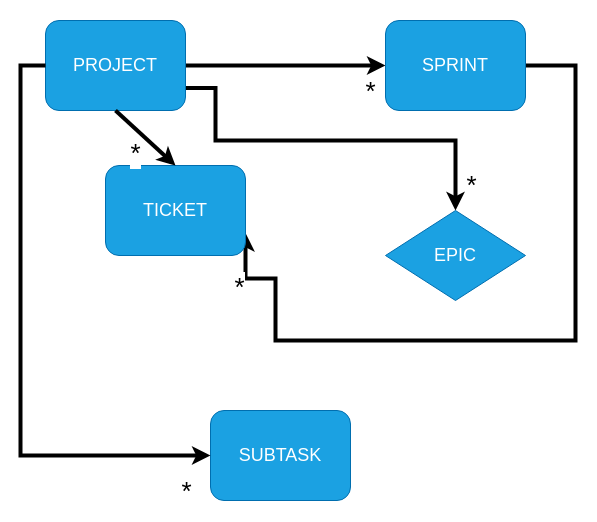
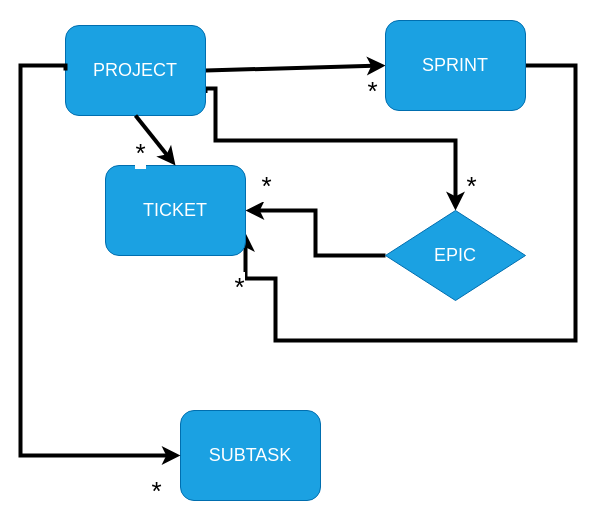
  <mxCell id="0" />
  <mxCell id="1" parent="0" />
  <mxCell id="2" style="edgeStyle=none;html=1;exitX=1;exitY=0.5;exitDx=0;exitDy=0;entryX=0;entryY=0.5;entryDx=0;entryDy=0;fontSize=18;strokeWidth=4;strokeColor=#000000;rounded=0;" edge="1" parent="1" source="6" target="9"><mxGeometry relative="1" as="geometry" /></mxCell>
  <mxCell id="3" value="*" style="edgeLabel;html=1;align=center;verticalAlign=middle;resizable=0;points=[];fontSize=26;" vertex="1" connectable="0" parent="2"><mxGeometry x="0.751" y="2" relative="1" as="geometry"><mxPoint x="9" y="27" as="offset" /></mxGeometry></mxCell>
  <mxCell id="4" style="edgeStyle=orthogonalEdgeStyle;html=1;exitX=1;exitY=0.75;exitDx=0;exitDy=0;entryX=0.5;entryY=0;entryDx=0;entryDy=0;strokeColor=#000000;strokeWidth=4;fontSize=18;rounded=0;" edge="1" parent="1" source="6" target="12"><mxGeometry relative="1" as="geometry"><Array as="points"><mxPoint x="215" y="88" /><mxPoint x="215" y="140" /><mxPoint x="455" y="140" /></Array></mxGeometry></mxCell>
  <mxCell id="5" value="*" style="edgeLabel;html=1;align=center;verticalAlign=middle;resizable=0;points=[];fontSize=26;" vertex="1" connectable="0" parent="4"><mxGeometry x="0.869" y="-3" relative="1" as="geometry"><mxPoint x="18" as="offset" /></mxGeometry></mxCell>
- <mxCell id="6" value="&lt;font style=&quot;font-size: 18px;&quot;&gt;PROJECT&lt;/font&gt;" style="rounded=1;whiteSpace=wrap;html=1;fillColor=#1ba1e2;fontColor=#ffffff;strokeColor=#006EAF;" vertex="1" parent="1"><mxGeometry x="45" y="20" width="140" height="90" as="geometry" /></mxCell>
+ <mxCell id="6" value="&lt;font style=&quot;font-size: 18px;&quot;&gt;PROJECT&lt;/font&gt;" style="rounded=1;whiteSpace=wrap;html=1;fillColor=#1ba1e2;fontColor=#ffffff;strokeColor=#006EAF;" vertex="1" parent="1"><mxGeometry x="65" y="25" width="140" height="90" as="geometry" /></mxCell>
  <mxCell id="7" style="edgeStyle=orthogonalEdgeStyle;html=1;entryX=1;entryY=0.75;entryDx=0;entryDy=0;strokeColor=#000000;strokeWidth=4;fontSize=18;rounded=0;" edge="1" parent="1" source="9" target="13"><mxGeometry relative="1" as="geometry"><Array as="points"><mxPoint x="575" y="65" /><mxPoint x="575" y="340" /><mxPoint x="275" y="340" /><mxPoint x="275" y="278" /></Array></mxGeometry></mxCell>
  <mxCell id="8" value="*" style="edgeLabel;html=1;align=center;verticalAlign=middle;resizable=0;points=[];fontSize=26;" vertex="1" connectable="0" parent="7"><mxGeometry x="0.918" relative="1" as="geometry"><mxPoint x="-7" y="22" as="offset" /></mxGeometry></mxCell>
  <mxCell id="9" value="&lt;font style=&quot;font-size: 18px;&quot;&gt;SPRINT&lt;/font&gt;" style="rounded=1;whiteSpace=wrap;html=1;fillColor=#1ba1e2;fontColor=#ffffff;strokeColor=#006EAF;" vertex="1" parent="1"><mxGeometry x="385" y="20" width="140" height="90" as="geometry" /></mxCell>
+ <mxCell id="10" style="edgeStyle=orthogonalEdgeStyle;html=1;entryX=1;entryY=0.5;entryDx=0;entryDy=0;strokeColor=#000000;strokeWidth=4;fontSize=18;rounded=0;" edge="1" parent="1" source="12" target="13"><mxGeometry relative="1" as="geometry" /></mxCell>
+ <mxCell id="11" value="*" style="edgeLabel;html=1;align=center;verticalAlign=middle;resizable=0;points=[];fontSize=26;" vertex="1" connectable="0" parent="10"><mxGeometry x="0.449" y="-1" relative="1" as="geometry"><mxPoint x="-31" y="-24" as="offset" /></mxGeometry></mxCell>
  <mxCell id="12" value="&lt;font style=&quot;font-size: 18px;&quot;&gt;EPIC&lt;/font&gt;" style="rhombus;whiteSpace=wrap;html=1;fillColor=#1ba1e2;fontColor=#ffffff;strokeColor=#006EAF;" vertex="1" parent="1"><mxGeometry x="385" y="210" width="140" height="90" as="geometry" /></mxCell>
  <mxCell id="13" value="&lt;font style=&quot;font-size: 18px;&quot;&gt;TICKET&lt;/font&gt;" style="rounded=1;whiteSpace=wrap;html=1;fillColor=#1ba1e2;fontColor=#ffffff;strokeColor=#006EAF;" vertex="1" parent="1"><mxGeometry x="105" y="165" width="140" height="90" as="geometry" /></mxCell>
- <mxCell id="14" value="&lt;font style=&quot;font-size: 18px;&quot;&gt;SUBTASK&lt;/font&gt;" style="rounded=1;whiteSpace=wrap;html=1;fillColor=#1ba1e2;fontColor=#ffffff;strokeColor=#006EAF;" vertex="1" parent="1"><mxGeometry x="210" y="410" width="140" height="90" as="geometry" /></mxCell>
+ <mxCell id="14" value="&lt;font style=&quot;font-size: 18px;&quot;&gt;SUBTASK&lt;/font&gt;" style="rounded=1;whiteSpace=wrap;html=1;fillColor=#1ba1e2;fontColor=#ffffff;strokeColor=#006EAF;" vertex="1" parent="1"><mxGeometry x="180" y="410" width="140" height="90" as="geometry" /></mxCell>
  <mxCell id="15" style="edgeStyle=none;html=1;exitX=0.5;exitY=1;exitDx=0;exitDy=0;entryX=0.5;entryY=0;entryDx=0;entryDy=0;fontSize=18;strokeWidth=4;strokeColor=#000000;rounded=0;" edge="1" parent="1" source="6" target="13"><mxGeometry relative="1" as="geometry"><mxPoint x="195" y="75" as="sourcePoint" /><mxPoint x="395" y="75" as="targetPoint" /></mxGeometry></mxCell>
  <mxCell id="16" value="&lt;font style=&quot;font-size: 26px;&quot;&gt;*&lt;/font&gt;" style="edgeLabel;html=1;align=center;verticalAlign=middle;resizable=0;points=[];fontSize=18;" vertex="1" connectable="0" parent="15"><mxGeometry x="0.473" y="-2" relative="1" as="geometry"><mxPoint x="-23" as="offset" /></mxGeometry></mxCell>
  <mxCell id="17" style="edgeStyle=orthogonalEdgeStyle;html=1;exitX=0;exitY=0.5;exitDx=0;exitDy=0;entryX=0;entryY=0.5;entryDx=0;entryDy=0;fontSize=18;strokeWidth=4;strokeColor=#000000;rounded=0;" edge="1" parent="1" source="6" target="14"><mxGeometry relative="1" as="geometry"><mxPoint x="305" y="180" as="sourcePoint" /><mxPoint x="305" y="280" as="targetPoint" /><Array as="points"><mxPoint x="20" y="65" /><mxPoint x="20" y="455" /></Array></mxGeometry></mxCell>
  <mxCell id="18" value="*" style="edgeLabel;html=1;align=center;verticalAlign=middle;resizable=0;points=[];fontSize=26;" vertex="1" connectable="0" parent="17"><mxGeometry x="0.897" relative="1" as="geometry"><mxPoint x="6" y="35" as="offset" /></mxGeometry></mxCell>
